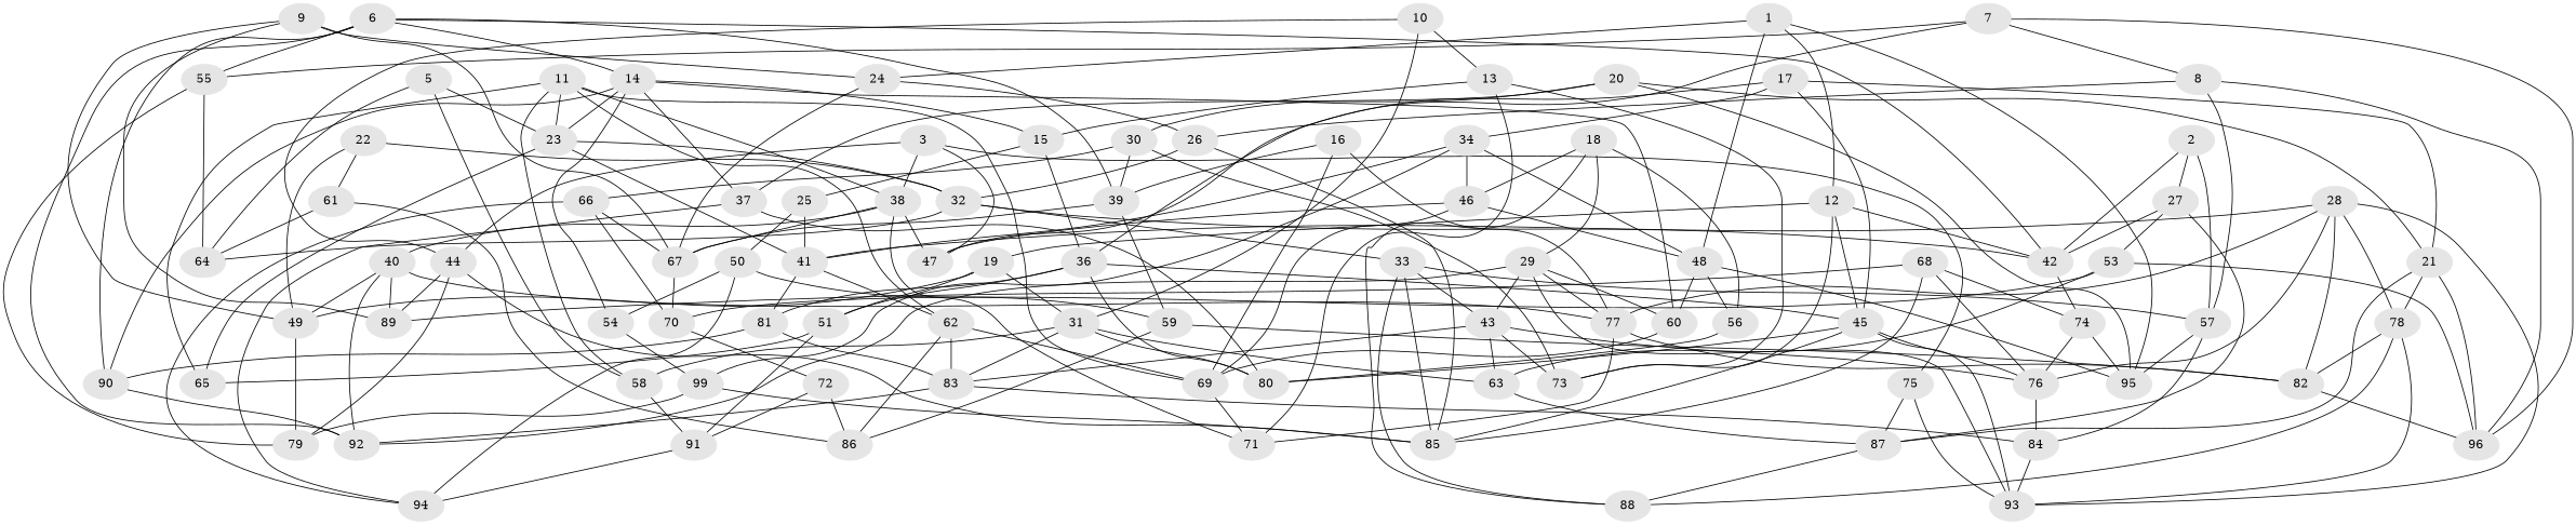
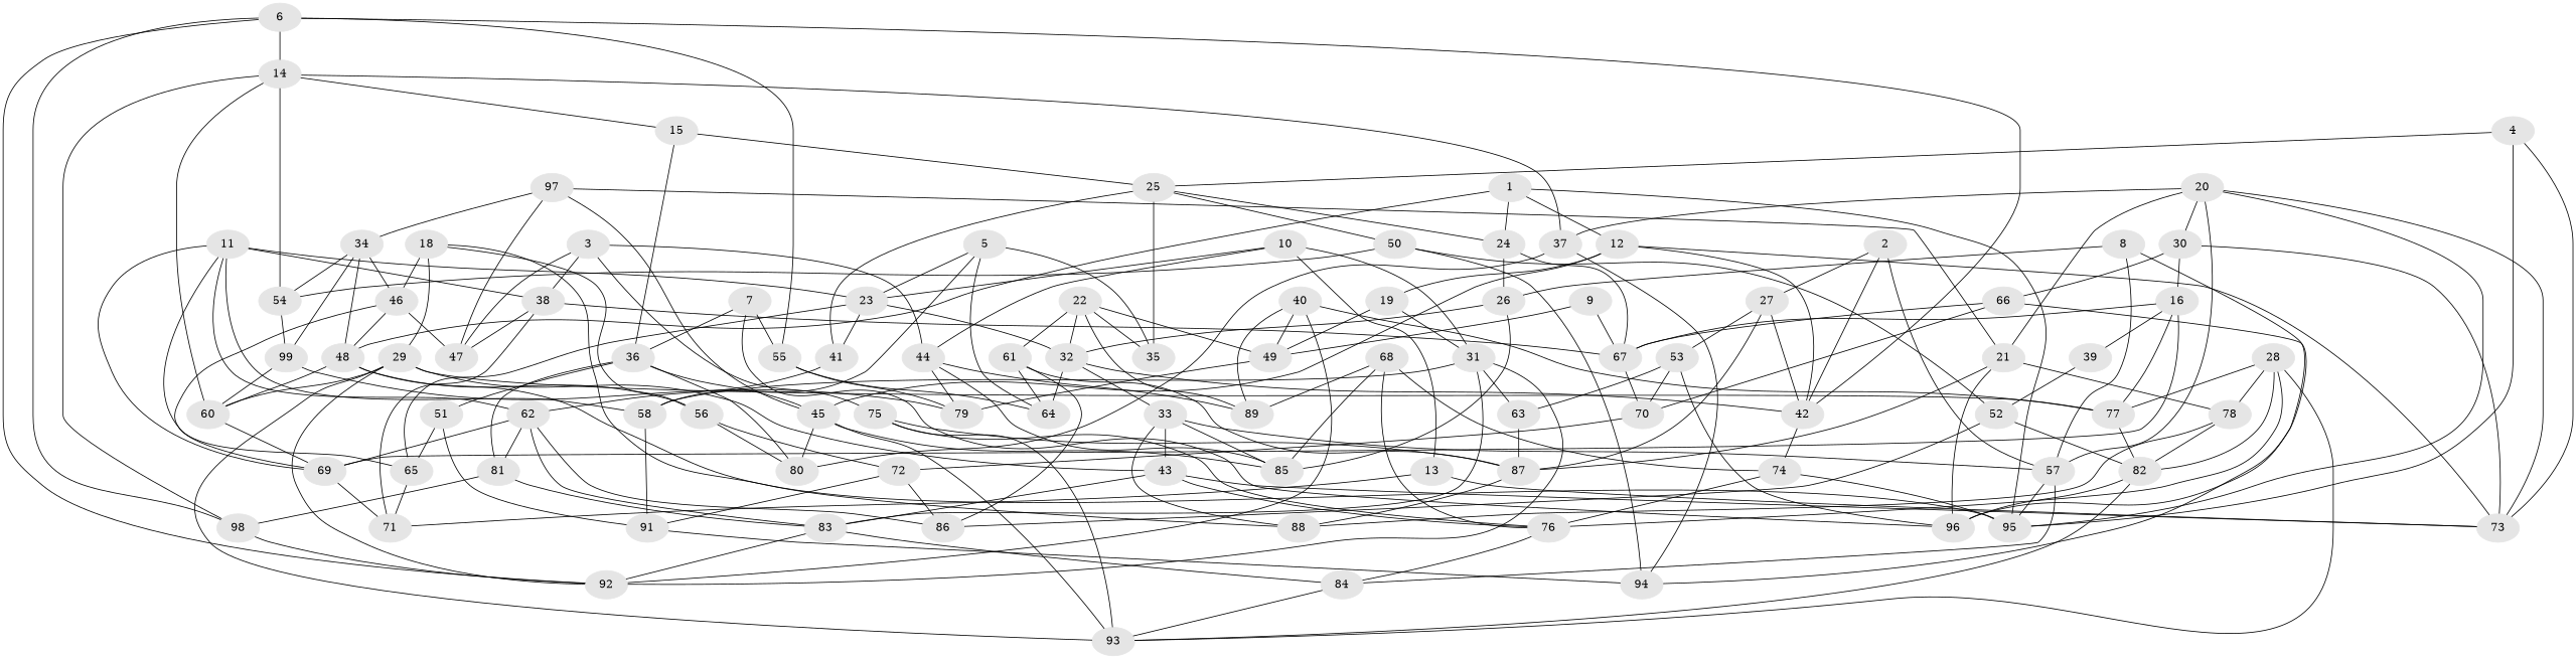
  graph {
    node [color=gray90 style=filled]
    edge [weight=1.0]
    1
    12
    24
    48
    95
    42
    45
    73
    19
    26
    67
    60
    56
    2
    27
    57
    87
    53
    74
    3
    38
    44
    47
    75
    71
    40
    89
    85
    79
    76
    93
+   4
    25
+   35
    41
    50
    80
    5
    64
    23
    58
    65
    32
    91
    6
    14
    39
    55
-   90
+   90 [label=98]
    92
    15
    37
    54
-   52 [label=59]
+   52
    7
    8
    36
    96
    51
    81
    84
    9
    49
    70
    10
    13
    31
    63
    83
    11
    62
    69
    86
    94
    n75 [label=99]
    16
    77
    82
-   17
+   17 [label=97]
    21
    34
    78
    46
    18
    29
    88
    43
    72
    20
    30
    66
    22
    61
    33
    28
    68
    1 -- 12
    1 -- 24
    1 -- 48
    1 -- 95
    12 -- 42
    12 -- 45
    12 -- 73
    12 -- 19
    24 -- 26
    24 -- 67
    48 -- 95
    48 -- 60
    48 -- 56
    42 -- 74
    45 -- 85
    45 -- 93
    45 -- 80
-   19 -- 51
    19 -- 49
    19 -- 31
    26 -- 85
    26 -- 32
    67 -- 70
    60 -- 69
    56 -- 80
+   56 -- 72
    2 -- 42
    2 -- 27
    2 -- 57 [weight=2.0]
    27 -- 42
    27 -- 87
    27 -- 53
    57 -- 95
    57 -- 84
    87 -- 88
    53 -- 96
    53 -- 70
    53 -- 63
    74 -- 95
    74 -- 76
    3 -- 38
    3 -- 44
    3 -- 47
    3 -- 75
    38 -- 67
    38 -- 47
    38 -- 71
-   38 -- 40
    44 -- 89
    44 -- 85
    44 -- 79 [weight=2.0]
    75 -- 87
-   45 -- 76
+   75 -- 76
    75 -- 93
    40 -- 89
    40 -- 92
    40 -- 49
    40 -- 77 [weight=2.0]
    76 -- 84
+   4 -- 95
+   4 -- 73
+   4 -- 25
+   25 -- 35 [weight=2.0]
    25 -- 41
    25 -- 50
    41 -- 62
    50 -- 54
    50 -- 52
    50 -- 94
+   5 -- 35
    5 -- 64
    5 -- 23
    5 -- 58
    23 -- 41
    23 -- 65
    23 -- 32
    58 -- 91
-   77 -- 71
+   65 -- 71
    32 -- 42
    32 -- 64
    32 -- 33
    91 -- 94
    6 -- 42
    6 -- 14
-   6 -- 39
    6 -- 55
    6 -- 90
    6 -- 92
    14 -- 60
    14 -- 90
    14 -- 15
    14 -- 37
    14 -- 54
    39 -- 52
    55 -- 79
    55 -- 64
    90 -- 92
    15 -- 25
    15 -- 36
    37 -- 80
    37 -- 94
    54 -- n75
    52 -- 86
    52 -- 82
    7 -- 55
-   7 -- 8
    7 -- 36
    7 -- 96
    8 -- 26
    8 -- 57
    8 -- 96
    36 -- 45
    36 -- 80
    36 -- 51
    36 -- 81
    51 -- 65
    51 -- 91
    81 -- 90
    81 -- 83
    84 -- 93
-   9 -- 24
+   25 -- 24
    9 -- 67
-   9 -- 89
+   22 -- 89
    9 -- 49
    49 -- 79 [weight=2.0]
    70 -- 72
    10 -- 44
-   14 -- 23
+   10 -- 23
    10 -- 13
    10 -- 31
    13 -- 73
    13 -- 71
-   13 -- 15
    31 -- 58
-   31 -- 80
+   31 -- 92
    31 -- 63
    31 -- 83
    63 -- 87
    83 -- 92
    83 -- 84
    11 -- 38
    11 -- 23
    11 -- 58
    11 -- 65
    11 -- 62
    11 -- 69
-   41 -- 81
+   62 -- 81
    62 -- 83
    62 -- 69
    62 -- 86
    69 -- 71
-   n75 -- 85
+   n75 -- 60
    n75 -- 79
-   39 -- 67
+   16 -- 67
    16 -- 39
    16 -- 69
    16 -- 77
    77 -- 82
-   78 -- 93
+   82 -- 93
    82 -- 96
    17 -- 45
    17 -- 47
    17 -- 21
    17 -- 34
    21 -- 87
    21 -- 96 [weight=2.0]
    21 -- 78
    34 -- 48
-   34 -- 41
+   34 -- 54
    34 -- n75
    34 -- 46 [weight=2.0]
    78 -- 82
    78 -- 88
    46 -- 48
    46 -- 47
    46 -- 69
    18 -- 56
    18 -- 46
    18 -- 29
    18 -- 88
    29 -- 60
    29 -- 93
    29 -- 92
    29 -- 77
    29 -- 43
    43 -- 73
    43 -- 76
-   43 -- 63
    43 -- 83
    72 -- 91
    72 -- 86
    20 -- 95
+   20 -- 73
+   20 -- 57
    20 -- 37
    20 -- 21
    20 -- 30
    30 -- 73
-   30 -- 39
+   30 -- 16
    30 -- 66
    66 -- 67
    66 -- 70
    66 -- 94
+   22 -- 35
    22 -- 32
    22 -- 49
    22 -- 61
+   61 -- 87
    61 -- 64
    61 -- 86
    33 -- 57 [weight=2.0]
    33 -- 85
    33 -- 88
    33 -- 43
    28 -- 76
    28 -- 93
-   28 -- 41
    28 -- 77
    28 -- 82
    28 -- 78
    68 -- 74
    68 -- 89
    68 -- 85
    68 -- 76
  }
